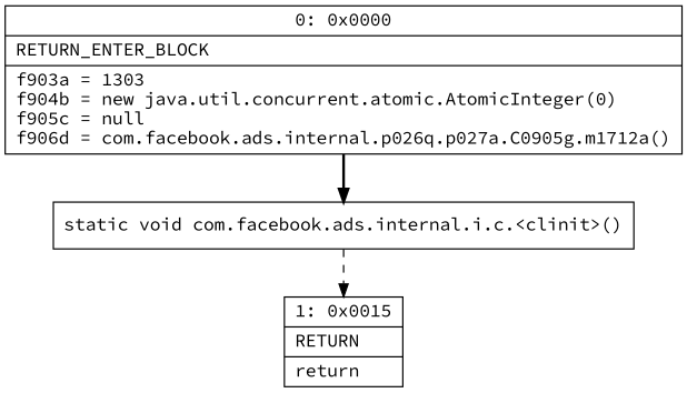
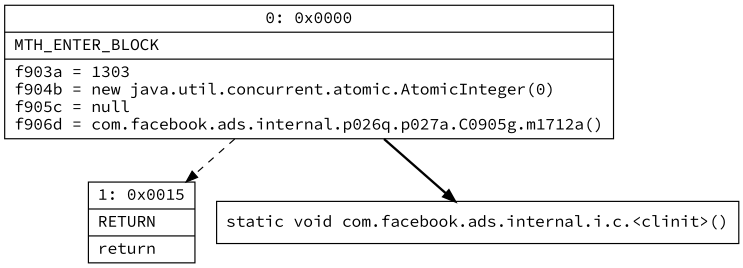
  digraph {
    fontname="Source Code Pro"
    node [fontname="Source Code Pro" shape=record]
    edge [fontname="Source Code Pro"]
-   n1 [label="{0\:\ 0x0000|RETURN_ENTER_BLOCK\l|f903a = 1303\lf904b = new java.util.concurrent.atomic.AtomicInteger(0)\lf905c = null\lf906d = com.facebook.ads.internal.p026q.p027a.C0905g.m1712a()\l}"]
+   n1 [label="{0\:\ 0x0000|MTH_ENTER_BLOCK\l|f903a = 1303\lf904b = new java.util.concurrent.atomic.AtomicInteger(0)\lf905c = null\lf906d = com.facebook.ads.internal.p026q.p027a.C0905g.m1712a()\l}"]
    n2 [label="{1\:\ 0x0015|RETURN\l|return\l}"]
    n3 [label="{static void com.facebook.ads.internal.i.c.\<clinit\>() }"]
-   n3 -> n2 [style=dashed]
+   n1 -> n2 [style=dashed]
    n1 -> n3 [style=bold]
  }
